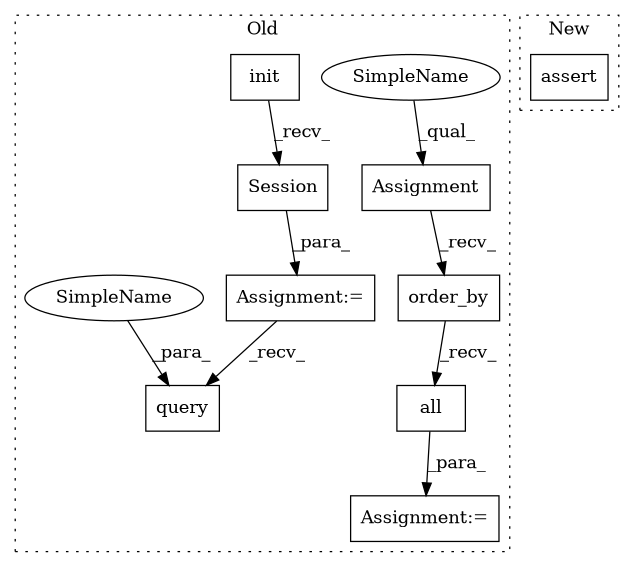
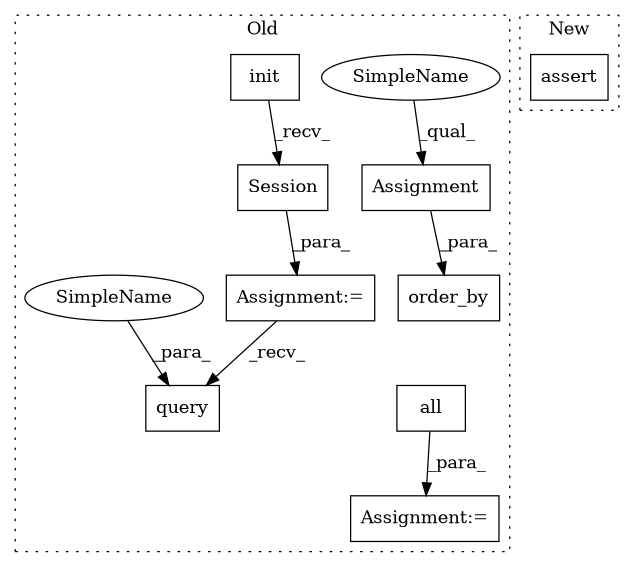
  digraph {
    node [a=32 l=1 s=22194 shape=box]
    n1 [l="5,1" label=init s="21770,21786"]
    n2 [a=7 label="Assignment:=" s=22160]
    n3 [l=9 label=Session s=21788]
    n4 [l=5 label=all s=22209]
    n5 [l="6,1" label=query s="22169,22183"]
    n6 [a=7 label="Assignment:=" s=21764]
    n7 [a=22 l=13 label=Assignment]
    n8 [l="9,1" label=order_by s="22185,22207"]
    n9 [a=42 l=8 label=SimpleName shape=ellipse]
    n10 [a=42 l=8 label=SimpleName s=22175 shape=ellipse]
    n11 [a=6 l=7 label=assert s=17170]
    subgraph cluster_1 {
      label=Old
      style=dotted
      n1
      n2
      n3
      n4
      n5
      n6
      n7
      n8
      n9
      n10
    }
    subgraph cluster_2 {
      label=New
      style=dotted
      n11
    }
    n1 -> n3 [label=_recv_]
    n3 -> n6 [label=_para_]
    n4 -> n2 [label=_para_]
    n6 -> n5 [label=_recv_]
-   n7 -> n8 [label=_recv_]
-   n8 -> n4 [label=_recv_]
+   n7 -> n8 [label=_para_]
    n9 -> n7 [label=_qual_]
    n10 -> n5 [label=_para_]
  }
